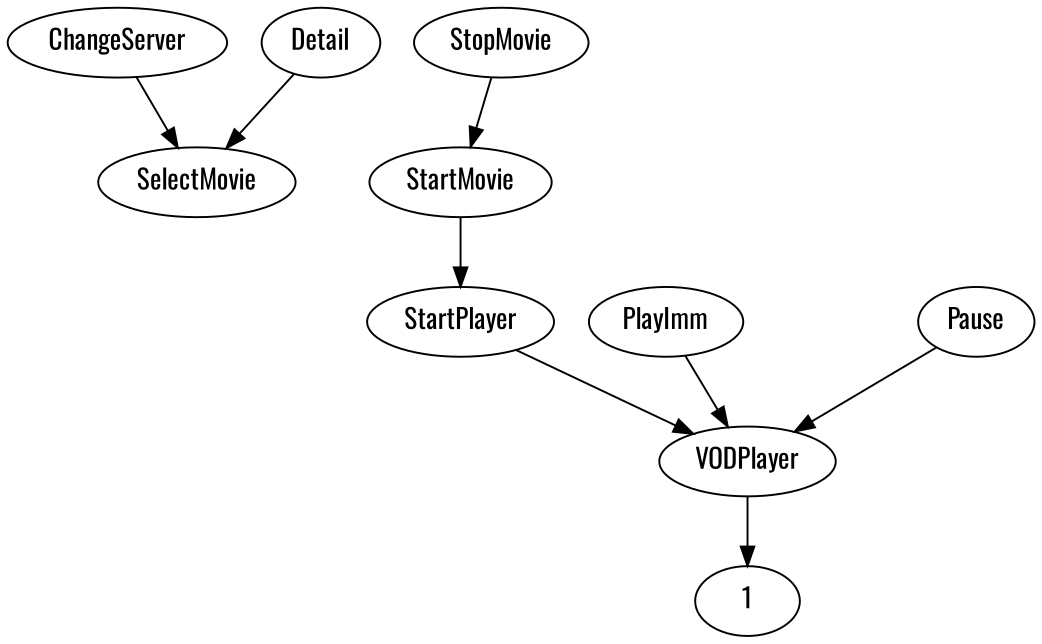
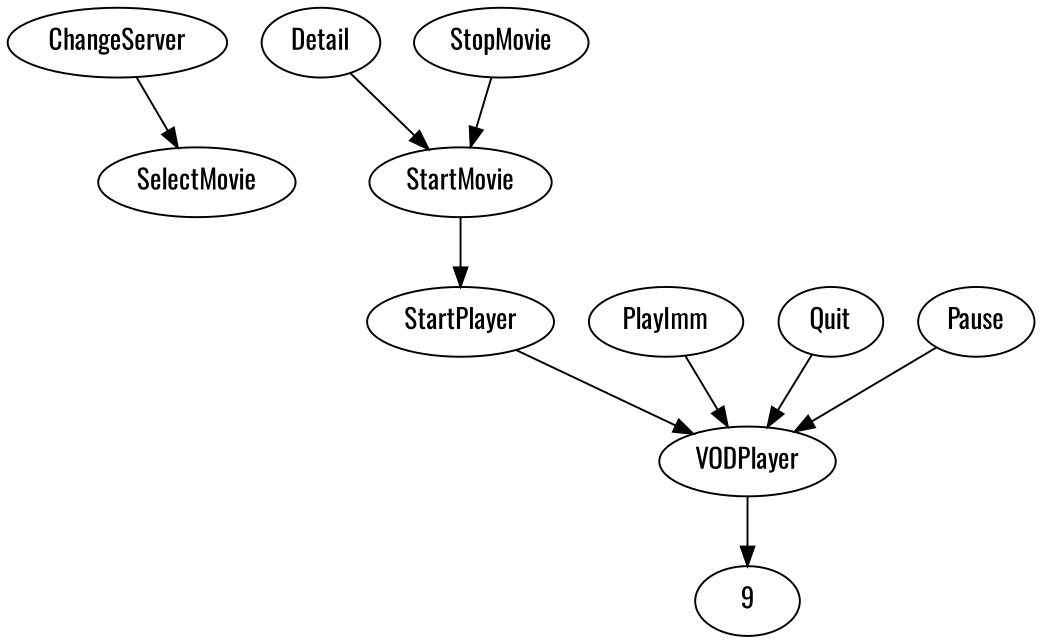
  digraph {
    fontname=Oswald
    node [fontname=Oswald]
    edge [fontname=Oswald]
    Detail
    SelectMovie
    ChangeServer
    VODPlayer
-   1
+   1 [label=9]
    PlayImm
    StartPlayer
+   Quit
    StartMovie
    StopMovie
    Pause
-   Detail -> SelectMovie
+   Detail -> StartMovie
    ChangeServer -> SelectMovie
    VODPlayer -> 1
    PlayImm -> VODPlayer
    StartPlayer -> VODPlayer
+   Quit -> VODPlayer
    StartMovie -> StartPlayer
    StopMovie -> StartMovie
    Pause -> VODPlayer
  }
